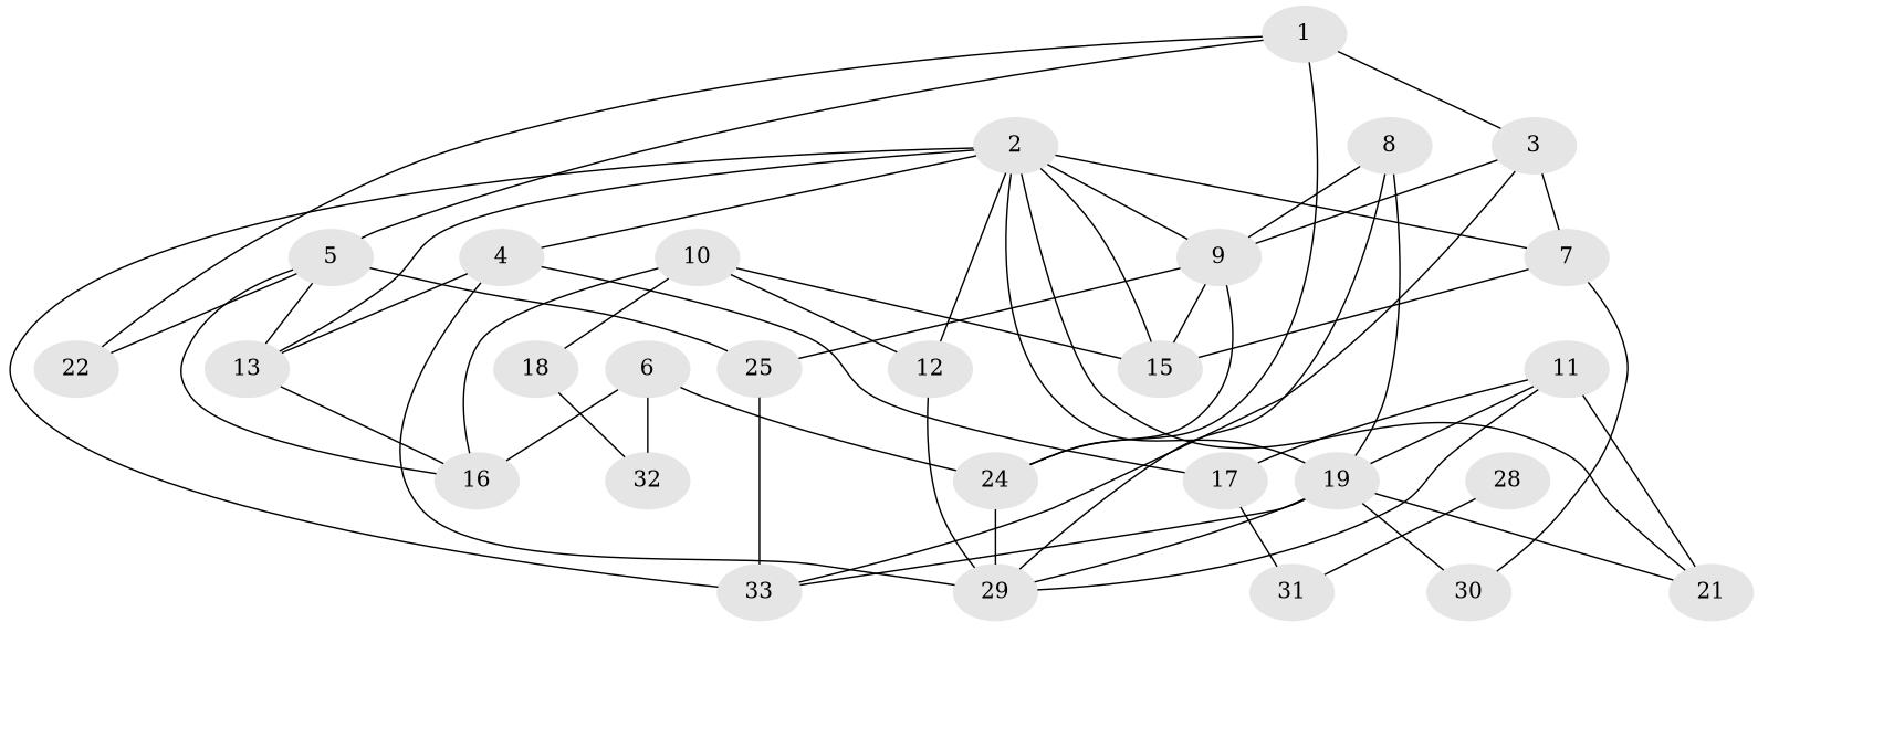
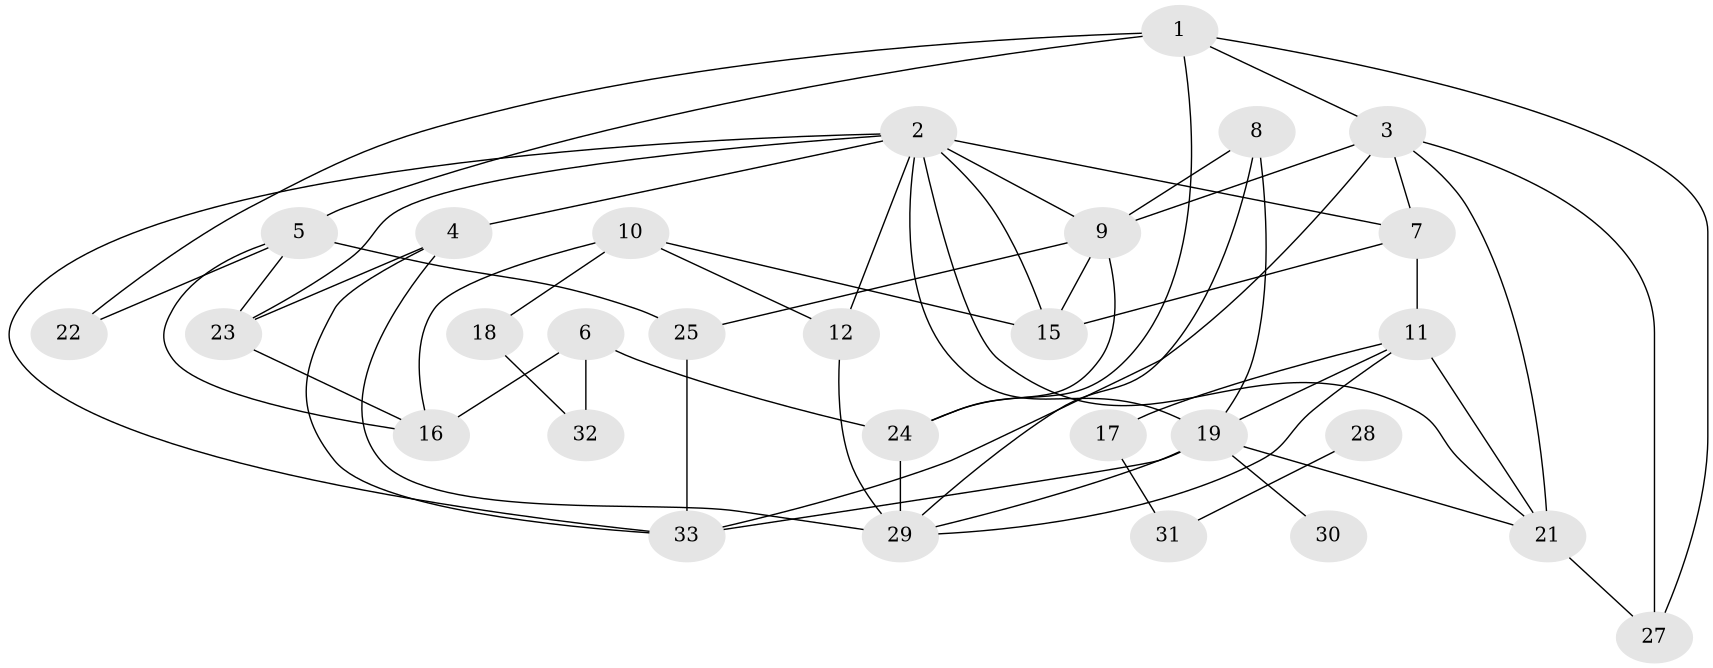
  graph {
    node [color=gray90 style=filled]
    edge [weight=1.0]
    1
    3
    5
    22
    24
+   27
    7
    9
    21
    33
-   13
+   13 [label=23]
    16
    25
    29
    2
    4
    12
    15
    19
    17
    30
    31
    6
    32
    8
    10
    18
    11
    28
    1 -- 3
    1 -- 5
    1 -- 22
    1 -- 24
+   1 -- 27
+   3 -- 27
    3 -- 7
    3 -- 9
+   3 -- 21
    3 -- 33
    5 -- 22
    5 -- 13
    5 -- 16
    5 -- 25 [weight=4.0]
    24 -- 29
    7 -- 15
-   7 -- 30
+   7 -- 11
    9 -- 24
    9 -- 25 [weight=2.0]
    9 -- 15
+   21 -- 27
    13 -- 16
    25 -- 33
    2 -- 7
    2 -- 9
    2 -- 21
    2 -- 33
    2 -- 13 [weight=2.0]
    2 -- 4
    2 -- 12
    2 -- 15 [weight=3.0]
    2 -- 19 [weight=3.0]
    4 -- 13
    4 -- 29 [weight=2.0]
-   4 -- 17
+   4 -- 33
    12 -- 29
    19 -- 21
    19 -- 33
    19 -- 29
    19 -- 30
    17 -- 31
    6 -- 24
    6 -- 16
    6 -- 32 [weight=2.0]
    8 -- 9
    8 -- 29
    8 -- 19
    10 -- 16
    10 -- 12
    10 -- 15
    10 -- 18
    18 -- 32
    11 -- 21
    11 -- 29
    11 -- 19
    11 -- 17
    28 -- 31
  }
